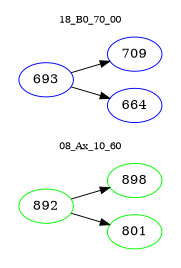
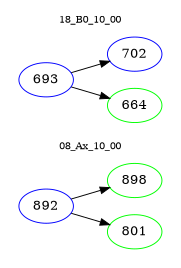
  digraph {
    rankdir=LR
    node [color=blue]
    edge [color=black]
-   n1 [color=green label=892]
+   n1 [label=892]
    n2 [color=green label=801]
    n3 [color=green label=898]
    n4 [label=693]
-   n5 [label=664]
-   n6 [label=709]
+   n5 [color=green label=664]
+   n6 [label=702]
    subgraph cluster_1 {
      color=white
      fontsize=10
-     label="08_Ax_10_60"
+     label="08_Ax_10_00"
      n1
      n2
      n3
    }
    subgraph cluster_2 {
      color=white
      fontsize=10
-     label="18_B0_70_00"
+     label="18_B0_10_00"
      n4
      n5
      n6
    }
    n1 -> n2
    n1 -> n3
    n4 -> n5
    n4 -> n6
  }
